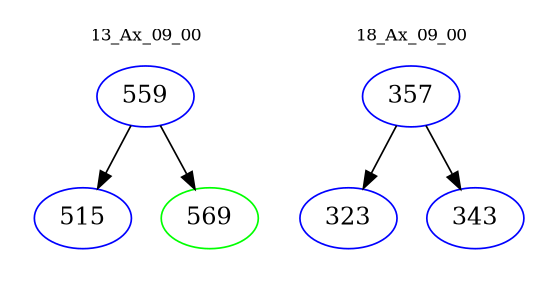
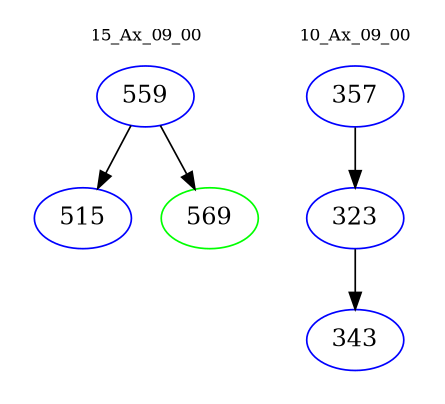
  digraph {
    node [color=blue]
    edge [color=black]
    n1 [label=559]
    n2 [label=515]
    n3 [color=green label=569]
    n4 [label=357]
    n5 [label=323]
    n6 [label=343]
    subgraph cluster_1 {
      color=white
      fontsize=10
-     label="13_Ax_09_00"
+     label="15_Ax_09_00"
      n1
      n2
      n3
    }
    subgraph cluster_2 {
      color=white
      fontsize=10
-     label="18_Ax_09_00"
+     label="10_Ax_09_00"
      n4
      n5
      n6
    }
    n1 -> n2
    n1 -> n3
    n4 -> n5
-   n4 -> n6
+   n5 -> n6
  }
